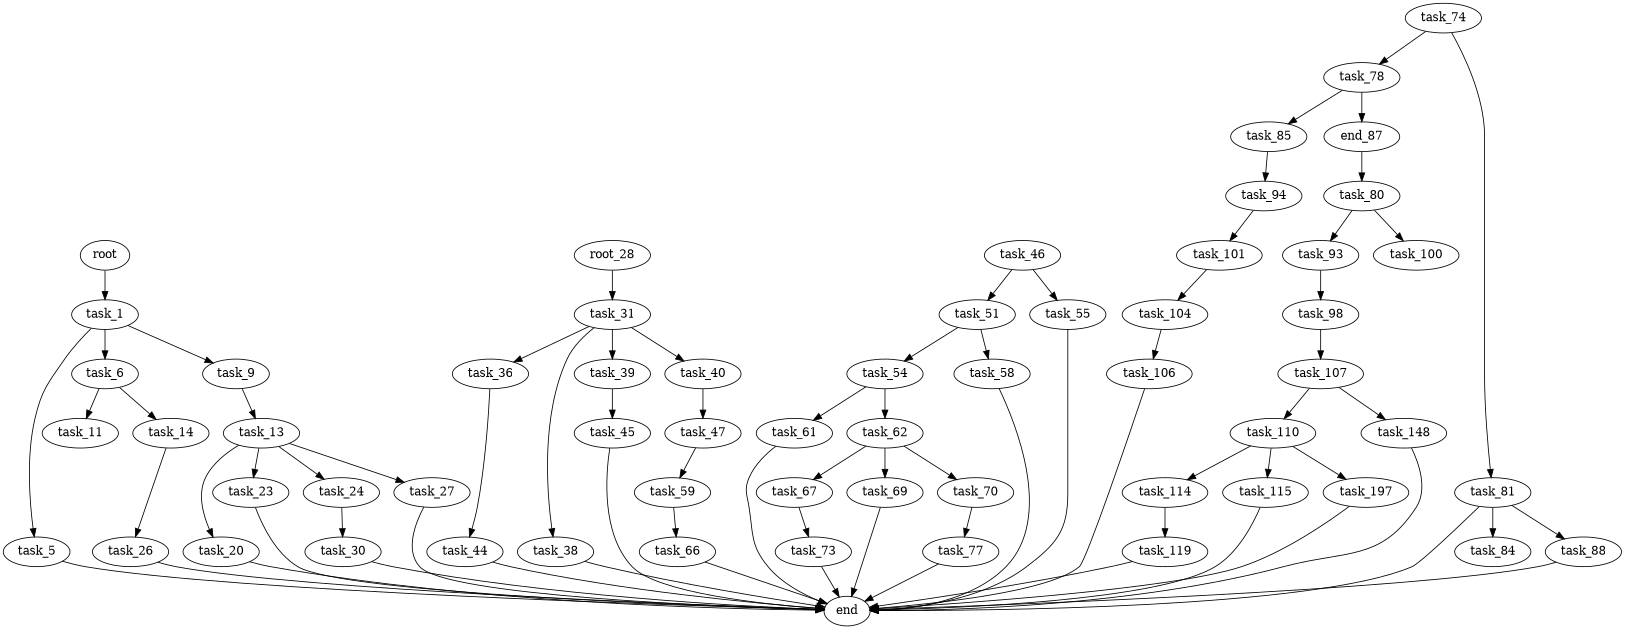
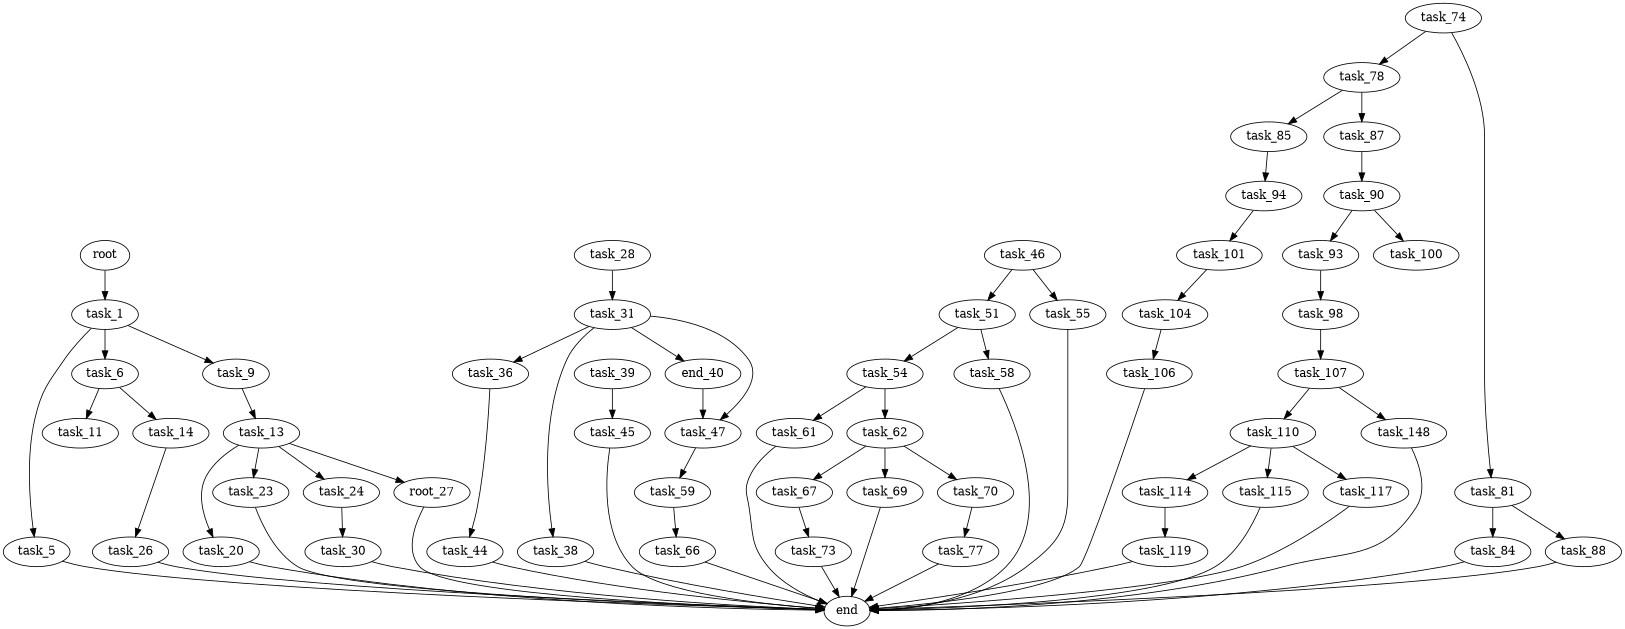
  digraph {
    root
    task_1
    task_5
    task_6
    task_9
    end
    task_11
    task_14
    task_13
    task_26
    task_20
    task_23
    task_24
-   task_27
+   task_27 [label=root_27]
    task_30
-   task_28 [label=root_28]
+   task_28
    task_31
    task_36
    task_38
    task_39
-   task_40
+   task_40 [label=end_40]
    task_44
    task_45
    task_47
    task_46
    task_51
    task_55
    task_59
    task_54
    task_58
    task_66
    task_61
    task_62
    task_67
    task_69
    task_70
    task_73
    task_77
    task_74
    task_78
    task_81
    task_85
-   task_87 [label=end_87]
+   task_87
    task_84
    task_88
    task_94
-   task_90 [label=task_80]
+   task_90
    task_101
    task_93
    task_100
    task_104
    task_98
    task_107
    task_110
    n55 [label=task_148]
    task_106
    task_114
    task_115
-   task_117 [label=task_197]
+   task_117
    task_119
    root -> task_1
    task_1 -> task_5
    task_1 -> task_6
    task_1 -> task_9
    task_5 -> end
    task_6 -> task_11
    task_6 -> task_14
    task_9 -> task_13
    task_14 -> task_26
    task_13 -> task_20
    task_13 -> task_23
    task_13 -> task_24
    task_13 -> task_27
    task_26 -> end
    task_20 -> end
    task_23 -> end
    task_24 -> task_30
    task_27 -> end
    task_30 -> end
    task_28 -> task_31
    task_31 -> task_36
    task_31 -> task_38
-   task_31 -> task_39
+   task_31 -> task_47
    task_31 -> task_40
    task_36 -> task_44
    task_38 -> end
    task_39 -> task_45
    task_40 -> task_47
    task_44 -> end
    task_45 -> end
    task_47 -> task_59
    task_46 -> task_51
    task_46 -> task_55
    task_51 -> task_54
    task_51 -> task_58
    task_55 -> end
    task_59 -> task_66
    task_54 -> task_61
    task_54 -> task_62
    task_58 -> end
    task_66 -> end
    task_61 -> end
    task_62 -> task_67
    task_62 -> task_69
    task_62 -> task_70
    task_67 -> task_73
    task_69 -> end
    task_70 -> task_77
    task_73 -> end
    task_77 -> end
    task_74 -> task_78
    task_74 -> task_81
    task_78 -> task_85
    task_78 -> task_87
    task_81 -> task_84
    task_81 -> task_88
    task_85 -> task_94
    task_87 -> task_90
-   task_81 -> end
+   task_84 -> end
    task_88 -> end
    task_94 -> task_101
    task_90 -> task_93
    task_90 -> task_100
    task_101 -> task_104
    task_93 -> task_98
    task_104 -> task_106
    task_98 -> task_107
    task_107 -> task_110
    task_107 -> n55
    task_110 -> task_114
    task_110 -> task_115
    task_110 -> task_117
    n55 -> end
    task_106 -> end
    task_114 -> task_119
    task_115 -> end
    task_117 -> end
    task_119 -> end
  }
